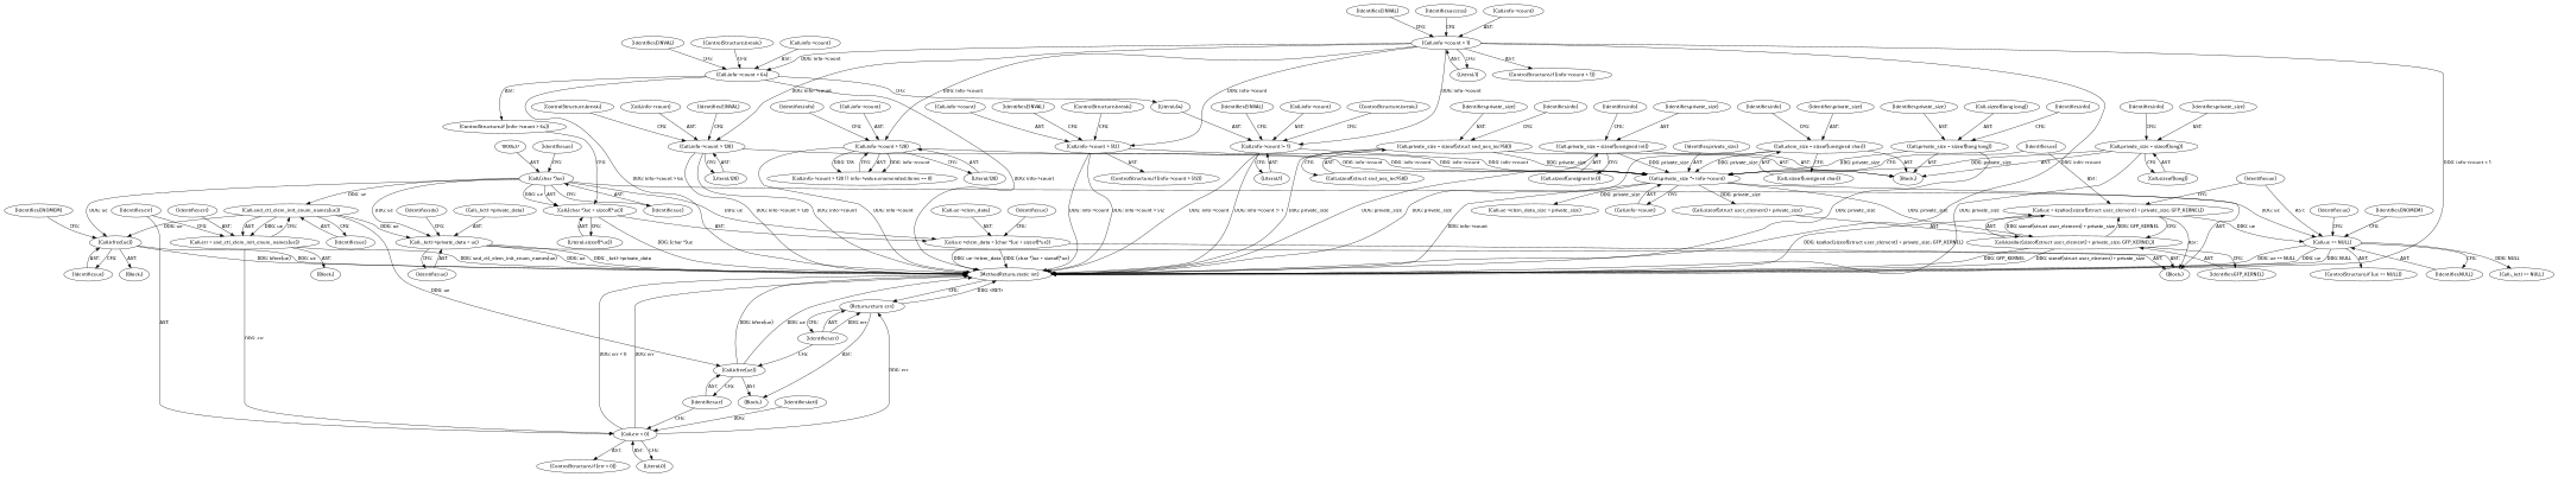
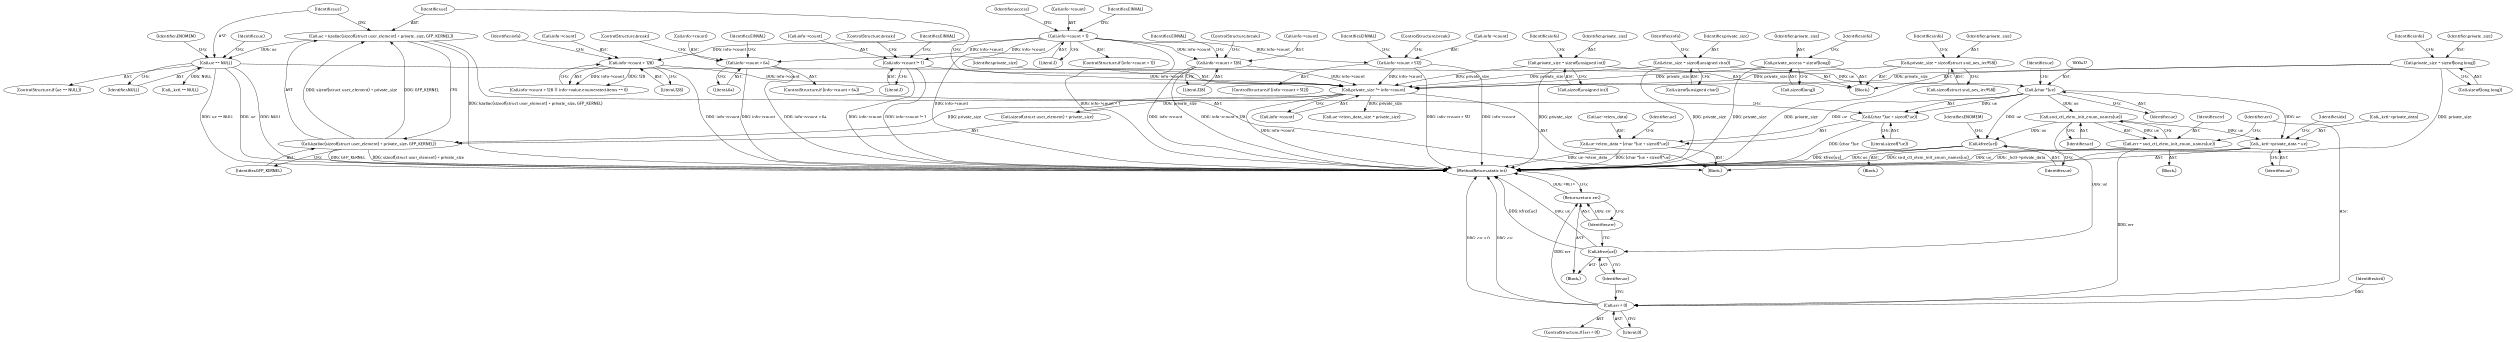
  digraph {
    fontname="Fira Sans"
    node [fontname="Fira Sans"]
    edge [fontname="Fira Sans"]
    n1 [label="(Call,(char *)ue)"]
    n2 [label="(Call,ue->elem_data = (char *)ue + sizeof(*ue))"]
    n3 [label="(Call,(char *)ue + sizeof(*ue))"]
    n4 [label="(Call,snd_ctl_elem_init_enum_names(ue))"]
    n5 [label="(Call,kfree(ue))"]
    n6 [label="(Call,_kctl->private_data = ue)"]
    n7 [label="(Identifier,ue)"]
    n8 [label="(MethodReturn,static int)"]
    n9 [label="(Block,)"]
    n10 [label="(Literal,sizeof(*ue))"]
    n11 [label="(Call,err = snd_ctl_elem_init_enum_names(ue))"]
    n12 [label="(Call,kfree(ue))"]
    n13 [label="(Identifier,ue)"]
    n14 [label="(Identifier,ue)"]
    n15 [label="(Block,)"]
    n16 [label="(Identifier,ue)"]
    n17 [label="(Call,ue == NULL)"]
    n18 [label="(ControlStructure,if (ue == NULL))"]
    n19 [label="(Identifier,NULL)"]
    n20 [label="(Call,_kctl == NULL)"]
    n21 [label="(Return,return err;)"]
    n22 [label="(Call,ue = kzalloc(sizeof(struct user_element) + private_size, GFP_KERNEL))"]
    n23 [label="(Call,kzalloc(sizeof(struct user_element) + private_size, GFP_KERNEL))"]
    n24 [label="(Identifier,GFP_KERNEL)"]
    n25 [label="(Call,private_size *= info->count)"]
    n26 [label="(Call,sizeof(struct user_element) + private_size)"]
    n27 [label="(Call,ue->elem_data_size = private_size)"]
    n28 [label="(Call,info->count)"]
    n29 [label="(Call,info->count > 64)"]
    n30 [label="(ControlStructure,if (info->count > 64))"]
    n31 [label="(Literal,64)"]
    n32 [label="(Call,info->count < 1)"]
    n33 [label="(Call,info->count > 128)"]
    n34 [label="(Call,info->count > 128)"]
    n35 [label="(Call,info->count > 512)"]
    n36 [label="(Call,info->count != 1)"]
    n37 [label="(Literal,1)"]
    n38 [label="(ControlStructure,if (info->count < 1))"]
    n39 [label="(Literal,128)"]
    n40 [label="(Call,info->count > 128 || info->value.enumerated.items == 0)"]
    n41 [label="(Literal,128)"]
    n42 [label="(ControlStructure,if (info->count > 512))"]
    n43 [label="(Literal,1)"]
    n44 [label="(Call,private_size = sizeof(struct snd_aes_iec958))"]
    n45 [label="(Block,)"]
    n46 [label="(Call,sizeof(struct snd_aes_iec958))"]
    n47 [label="(Call,private_size = sizeof(unsigned int))"]
    n48 [label="(Call,sizeof(unsigned int))"]
    n49 [label="(Call,elem_size = sizeof(unsigned char))"]
    n50 [label="(Call,sizeof(unsigned char))"]
-   n51 [label="(Call,private_size = sizeof(long))"]
+   n51 [label="(Call,private_access = sizeof(long))"]
    n52 [label="(Call,sizeof(long))"]
    n53 [label="(Call,private_size = sizeof(long long))"]
    n54 [label="(Call,sizeof(long long))"]
    n55 [label="(Call,err < 0)"]
    n56 [label="(Block,)"]
    n57 [label="(Block,)"]
    n58 [label="(Identifier,ue)"]
    n59 [label="(ControlStructure,if (err < 0))"]
    n60 [label="(Literal,0)"]
    n61 [label="(Identifier,err)"]
    n62 [label="(Call,ue->elem_data)"]
    n63 [label="(Identifier,EINVAL)"]
    n64 [label="(Identifier,info)"]
    n65 [label="(Identifier,ue)"]
    n66 [label="(Identifier,private_size)"]
    n67 [label="(Identifier,EINVAL)"]
    n68 [label="(Call,info->count)"]
    n69 [label="(Identifier,private_size)"]
    n70 [label="(Identifier,access)"]
    n71 [label="(Identifier,kctl)"]
    n72 [label="(Identifier,info)"]
    n73 [label="(Identifier,private_size)"]
    n74 [label="(Identifier,EINVAL)"]
    n75 [label="(ControlStructure,break;)"]
    n76 [label="(Identifier,private_size)"]
    n77 [label="(Identifier,ue)"]
    n78 [label="(Call,info->count)"]
    n79 [label="(Call,info->count)"]
    n80 [label="(Identifier,info)"]
    n81 [label="(Identifier,private_size)"]
    n82 [label="(Identifier,ue)"]
    n83 [label="(Identifier,private_size)"]
    n84 [label="(Identifier,ENOMEM)"]
    n85 [label="(Identifier,EINVAL)"]
    n86 [label="(ControlStructure,break;)"]
    n87 [label="(Identifier,info)"]
    n88 [label="(Identifier,ENOMEM)"]
    n89 [label="(Call,info->count)"]
    n90 [label="(Identifier,ue)"]
    n91 [label="(Identifier,err)"]
    n92 [label="(Call,info->count)"]
    n93 [label="(Identifier,info)"]
    n94 [label="(Identifier,err)"]
    n95 [label="(Identifier,EINVAL)"]
    n96 [label="(ControlStructure,break;)"]
    n97 [label="(Identifier,ue)"]
    n98 [label="(Identifier,info)"]
    n99 [label="(Identifier,idx)"]
    n100 [label="(ControlStructure,break;)"]
    n101 [label="(Call,info->count)"]
    n102 [label="(Call,_kctl->private_data)"]
    1000437
    n1 -> n2 [label="DDG: ue"]
    n1 -> n3 [label="AST: "]
    n1 -> n3 [label="DDG: ue"]
    n1 -> n4 [label="DDG: ue"]
    n1 -> n5 [label="DDG: ue"]
    n1 -> n6 [label="DDG: ue"]
    n1 -> n7 [label="CFG: "]
    n2 -> n8 [label="DDG: ue->elem_data"]
    n2 -> n8 [label="DDG: (char *)ue + sizeof(*ue)"]
    n2 -> n9 [label="AST: "]
    n3 -> n2 [label="AST: "]
    n3 -> n8 [label="DDG: (char *)ue"]
    n3 -> n10 [label="CFG: "]
    n4 -> n5 [label="DDG: ue"]
    n4 -> n6 [label="DDG: ue"]
    n4 -> n11 [label="AST: "]
    n4 -> n11 [label="DDG: ue"]
    n4 -> n12 [label="DDG: ue"]
    n4 -> n13 [label="CFG: "]
    n5 -> n8 [label="DDG: kfree(ue)"]
    n5 -> n8 [label="DDG: ue"]
    n5 -> n14 [label="CFG: "]
    n5 -> n15 [label="AST: "]
    n6 -> n8 [label="DDG: ue"]
    n6 -> n8 [label="DDG: _kctl->private_data"]
    n6 -> n9 [label="AST: "]
    n6 -> n16 [label="CFG: "]
    n7 -> n1 [label="AST: "]
    n8 -> n21 [label="CFG: "]
    n10 -> n3 [label="AST: "]
    n11 -> n4 [label="CFG: "]
    n11 -> n8 [label="DDG: snd_ctl_elem_init_enum_names(ue)"]
    n11 -> n55 [label="DDG: err"]
    n11 -> n56 [label="AST: "]
    n12 -> n8 [label="DDG: kfree(ue)"]
    n12 -> n8 [label="DDG: ue"]
    n12 -> n57 [label="AST: "]
    n12 -> n58 [label="CFG: "]
    n13 -> n4 [label="AST: "]
    n14 -> n5 [label="AST: "]
    n16 -> n6 [label="AST: "]
-   n1 -> n17 [label="DDG: ue"]
+   n17 -> n1 [label="DDG: ue"]
    n17 -> n8 [label="DDG: NULL"]
    n17 -> n8 [label="DDG: ue == NULL"]
    n17 -> n8 [label="DDG: ue"]
    n17 -> n18 [label="AST: "]
    n17 -> n19 [label="CFG: "]
    n17 -> n20 [label="DDG: NULL"]
    n19 -> n17 [label="AST: "]
    n21 -> n8 [label="DDG: <RET>"]
    n21 -> n57 [label="AST: "]
    n21 -> n61 [label="CFG: "]
    n22 -> n8 [label="DDG: kzalloc(sizeof(struct user_element) + private_size, GFP_KERNEL)"]
    n22 -> n9 [label="AST: "]
    n22 -> n17 [label="DDG: ue"]
    n22 -> n23 [label="CFG: "]
    n23 -> n8 [label="DDG: GFP_KERNEL"]
    n23 -> n8 [label="DDG: sizeof(struct user_element) + private_size"]
    n23 -> n22 [label="AST: "]
    n23 -> n22 [label="DDG: sizeof(struct user_element) + private_size"]
    n23 -> n22 [label="DDG: GFP_KERNEL"]
    n23 -> n24 [label="CFG: "]
    n24 -> n23 [label="AST: "]
    n25 -> n8 [label="DDG: info->count"]
    n25 -> n9 [label="AST: "]
    n25 -> n23 [label="DDG: private_size"]
    n25 -> n26 [label="DDG: private_size"]
    n25 -> n27 [label="DDG: private_size"]
    n25 -> n28 [label="CFG: "]
    n26 -> n23 [label="AST: "]
    n28 -> n25 [label="AST: "]
    n29 -> n8 [label="DDG: info->count"]
    n29 -> n8 [label="DDG: info->count > 64"]
    n29 -> n30 [label="AST: "]
    n29 -> n31 [label="CFG: "]
    n30 -> n3 [label="CFG: "]
-   n31 -> n36 [label="AST: "]
+   n31 -> n29 [label="AST: "]
    n32 -> n8 [label="DDG: info->count"]
    n32 -> n8 [label="DDG: info->count < 1"]
    n32 -> n29 [label="DDG: info->count"]
    n32 -> n33 [label="DDG: info->count"]
    n32 -> n34 [label="DDG: info->count"]
    n32 -> n35 [label="DDG: info->count"]
    n32 -> n36 [label="DDG: info->count"]
    n32 -> n37 [label="CFG: "]
    n32 -> n38 [label="AST: "]
    n33 -> n8 [label="DDG: info->count > 128"]
    n33 -> n8 [label="DDG: info->count"]
    n33 -> n25 [label="DDG: info->count"]
    n33 -> n39 [label="CFG: "]
    n34 -> n8 [label="DDG: info->count"]
    n34 -> n25 [label="DDG: info->count"]
    n34 -> n40 [label="AST: "]
    n34 -> n40 [label="DDG: info->count"]
    n34 -> n40 [label="DDG: 128"]
    n34 -> n41 [label="CFG: "]
    n35 -> n8 [label="DDG: info->count > 512"]
    n35 -> n8 [label="DDG: info->count"]
    n35 -> n25 [label="DDG: info->count"]
    n35 -> n42 [label="AST: "]
    n36 -> n8 [label="DDG: info->count != 1"]
    n36 -> n8 [label="DDG: info->count"]
    n36 -> n25 [label="DDG: info->count"]
    n36 -> n43 [label="CFG: "]
    n37 -> n32 [label="AST: "]
    n39 -> n33 [label="AST: "]
    n40 -> n34 [label="CFG: "]
    n41 -> n34 [label="AST: "]
    n43 -> n36 [label="AST: "]
    n44 -> n8 [label="DDG: private_size"]
    n44 -> n25 [label="DDG: private_size"]
    n44 -> n45 [label="AST: "]
    n44 -> n46 [label="CFG: "]
    n46 -> n44 [label="AST: "]
    n47 -> n8 [label="DDG: private_size"]
    n47 -> n25 [label="DDG: private_size"]
    n47 -> n45 [label="AST: "]
    n47 -> n48 [label="CFG: "]
    n48 -> n47 [label="AST: "]
    n49 -> n8 [label="DDG: private_size"]
    n49 -> n25 [label="DDG: private_size"]
    n49 -> n45 [label="AST: "]
    n49 -> n50 [label="CFG: "]
    n50 -> n49 [label="AST: "]
    n51 -> n8 [label="DDG: private_size"]
    n51 -> n25 [label="DDG: private_size"]
    n51 -> n45 [label="AST: "]
    n51 -> n52 [label="CFG: "]
    n52 -> n51 [label="AST: "]
    n53 -> n8 [label="DDG: private_size"]
    n53 -> n25 [label="DDG: private_size"]
    n53 -> n45 [label="AST: "]
+   n53 -> n54 [label="CFG: "]
    n54 -> n53 [label="AST: "]
    n55 -> n8 [label="DDG: err < 0"]
    n55 -> n8 [label="DDG: err"]
    n55 -> n21 [label="DDG: err"]
    n55 -> n59 [label="AST: "]
    n55 -> n60 [label="CFG: "]
    n58 -> n12 [label="AST: "]
    n58 -> n55 [label="CFG: "]
    n60 -> n55 [label="AST: "]
    n61 -> n12 [label="CFG: "]
    n61 -> n21 [label="AST: "]
    n61 -> n21 [label="DDG: err"]
    n62 -> n2 [label="AST: "]
    n63 -> n36 [label="CFG: "]
    n64 -> n53 [label="CFG: "]
    n65 -> n17 [label="CFG: "]
    n66 -> n47 [label="AST: "]
    n67 -> n32 [label="CFG: "]
    n68 -> n29 [label="AST: "]
    n69 -> n53 [label="AST: "]
    n70 -> n32 [label="CFG: "]
    n71 -> n55 [label="DDG: "]
    n72 -> n44 [label="CFG: "]
    n73 -> n49 [label="AST: "]
    n74 -> n35 [label="CFG: "]
    n75 -> n33 [label="CFG: "]
    n76 -> n51 [label="AST: "]
    n77 -> n17 [label="AST: "]
    n77 -> n22 [label="CFG: "]
    n78 -> n34 [label="AST: "]
    n79 -> n33 [label="AST: "]
    n80 -> n49 [label="CFG: "]
    n81 -> n44 [label="AST: "]
    n82 -> n22 [label="AST: "]
    n82 -> n25 [label="CFG: "]
    n83 -> n25 [label="AST: "]
    n84 -> n17 [label="CFG: "]
    n85 -> n29 [label="CFG: "]
    n86 -> n35 [label="CFG: "]
    n87 -> n47 [label="CFG: "]
    n88 -> n5 [label="CFG: "]
    n89 -> n32 [label="AST: "]
    n90 -> n2 [label="CFG: "]
    n91 -> n11 [label="AST: "]
    n92 -> n36 [label="AST: "]
    n93 -> n51 [label="CFG: "]
    n94 -> n11 [label="CFG: "]
    n94 -> n55 [label="AST: "]
    n95 -> n33 [label="CFG: "]
    n96 -> n36 [label="CFG: "]
    n97 -> n1 [label="CFG: "]
    n98 -> n34 [label="CFG: "]
    n99 -> n6 [label="CFG: "]
    n100 -> n29 [label="CFG: "]
    n101 -> n35 [label="AST: "]
    n102 -> n6 [label="AST: "]
    1000437 -> n1 [label="AST: "]
  }
